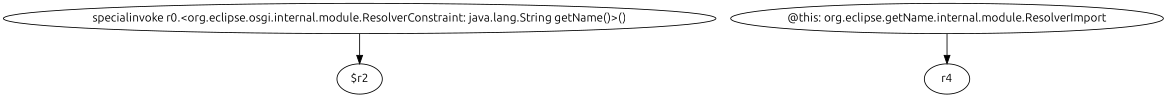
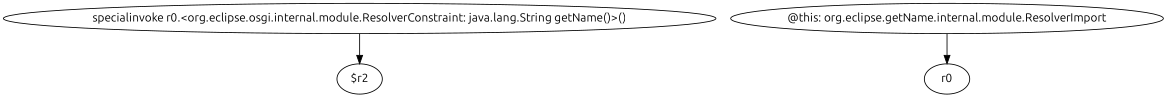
  digraph {
    fontname=Ubuntu
    node [fontname=Ubuntu]
    edge [fontname=Ubuntu]
    n1 [label="specialinvoke r0.<org.eclipse.osgi.internal.module.ResolverConstraint: java.lang.String getName()>()"]
    n2 [label="$r2"]
    n3 [label="@this: org.eclipse.getName.internal.module.ResolverImport"]
-   n4 [label=r4]
+   n4 [label=r0]
    n1 -> n2
    n3 -> n4
  }
